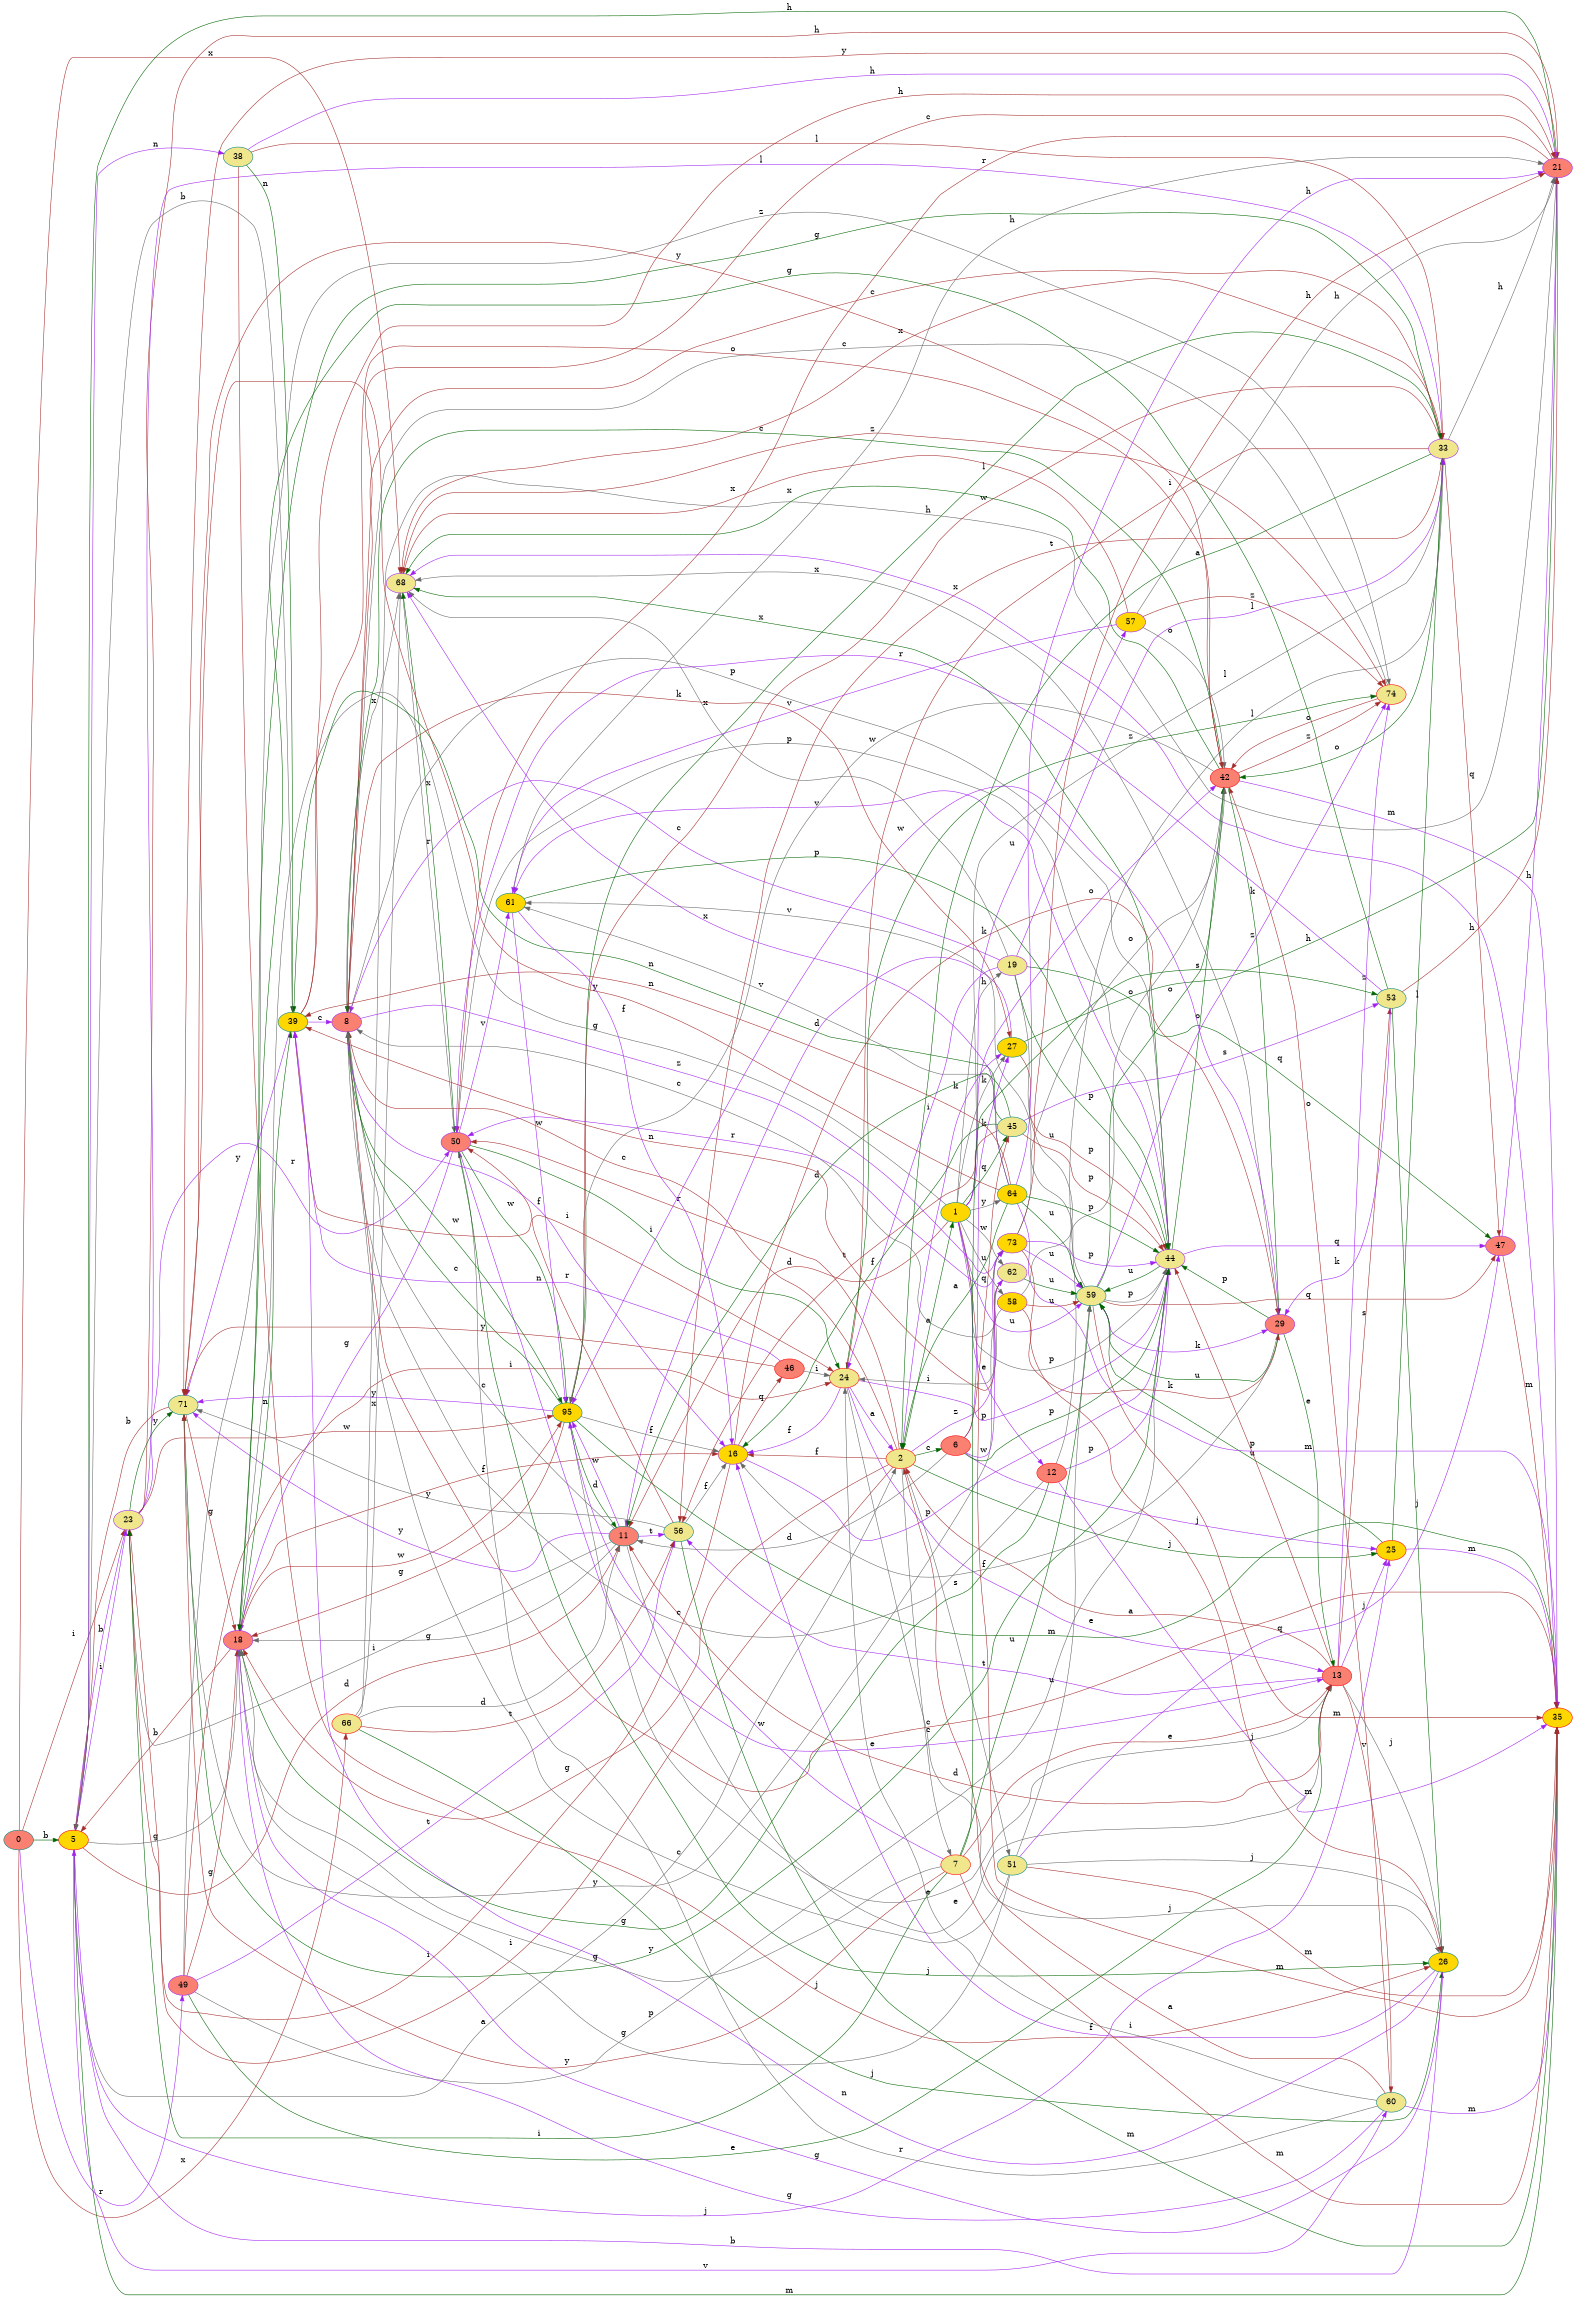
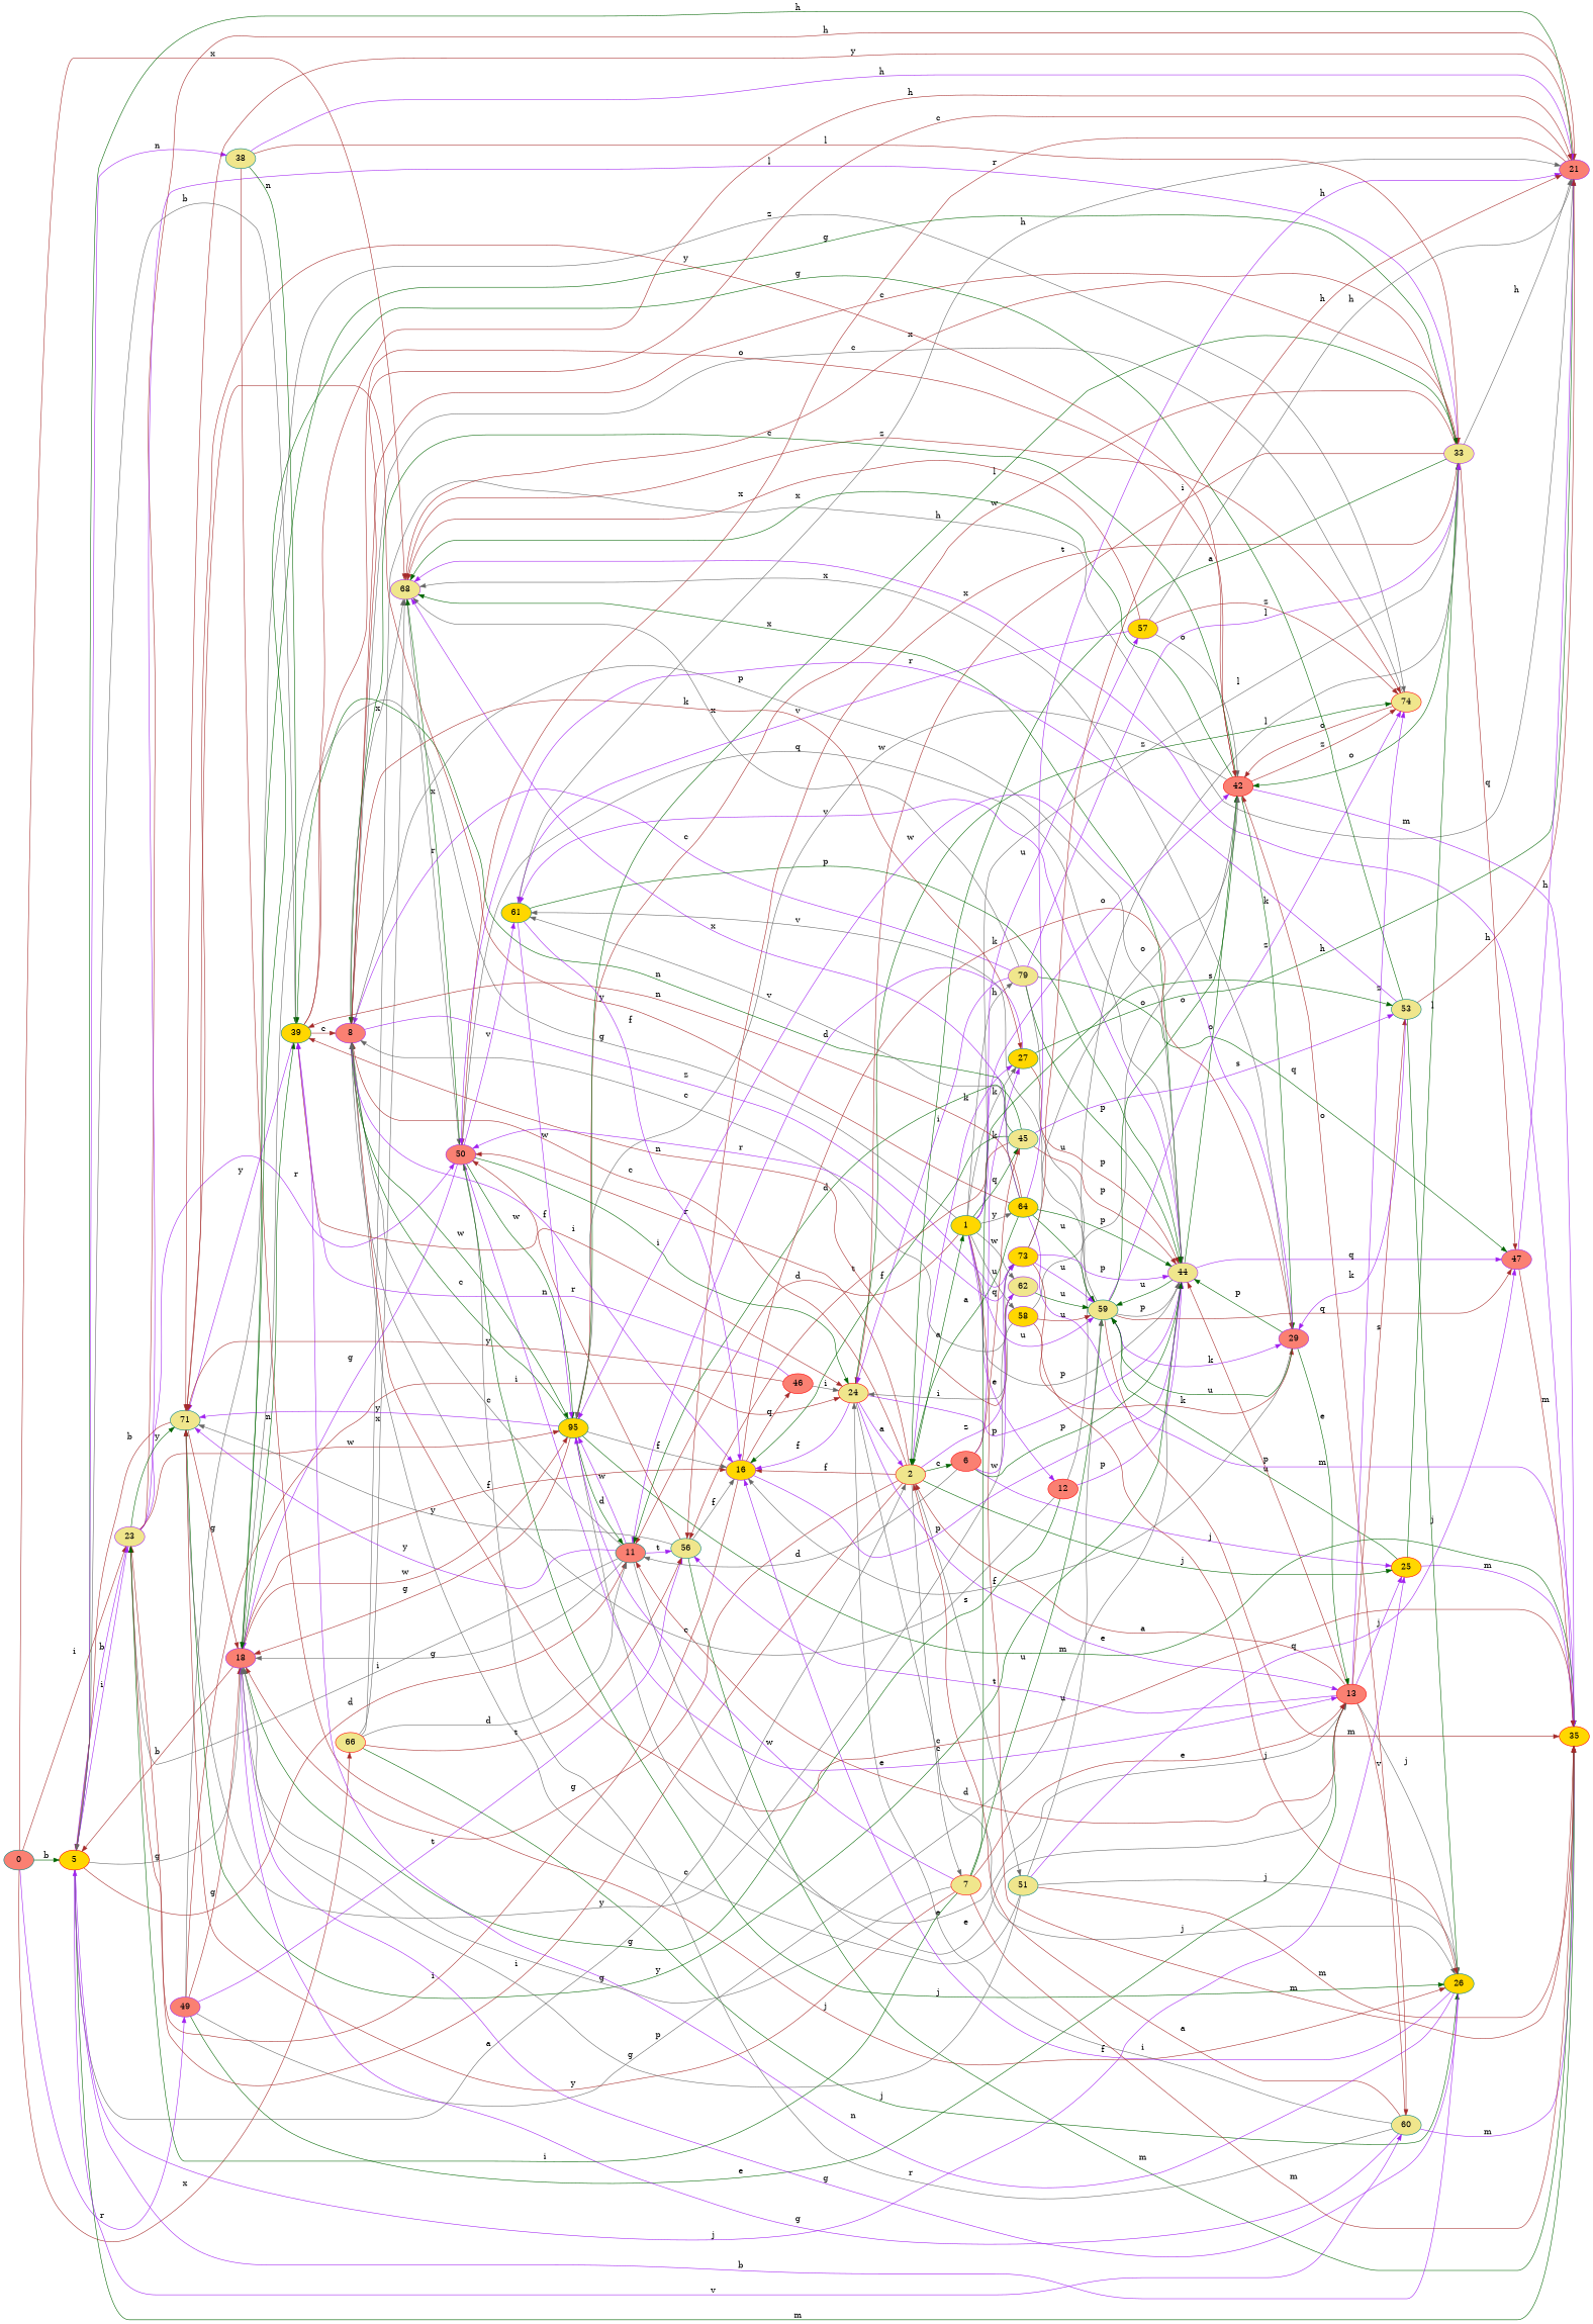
  strict digraph {
    rankdir=LR
    node [color=teal fillcolor=khaki style=filled]
    edge [color=brown]
    0 [fillcolor=salmon]
    5 [color=red fillcolor=gold]
    23 [color=purple]
    49 [color=purple fillcolor=salmon]
    66 [color=red]
    68 [color=purple]
    11 [fillcolor=salmon]
    18 [color=purple fillcolor=salmon]
    35 [color=red fillcolor=gold]
    2 [color=red]
    25 [color=red fillcolor=gold]
    21 [color=purple fillcolor=salmon]
    38
    60
    33 [color=purple]
    50 [color=purple fillcolor=salmon]
    n17 [fillcolor=gold label=95]
    71
    44 [color=purple]
    13 [color=red fillcolor=salmon]
    56
    74 [color=red]
    24 [color=red]
    26 [fillcolor=gold]
    1 [fillcolor=gold]
    12 [color=red fillcolor=salmon]
-   19 [color=purple]
+   19 [color=purple label=79]
    n28 [fillcolor=gold label=27]
    42 [color=red fillcolor=salmon]
    45
    57 [color=purple fillcolor=gold]
    58 [color=purple fillcolor=gold]
    59
    62 [color=purple]
    n35 [fillcolor=gold label=64]
    8 [color=purple fillcolor=salmon]
    16 [color=purple fillcolor=gold]
    39 [fillcolor=gold]
    47 [color=purple fillcolor=salmon]
    29 [color=purple fillcolor=salmon]
    61 [fillcolor=gold]
    53
    6 [color=red fillcolor=salmon]
    7 [color=red]
    51
    73 [color=purple fillcolor=gold]
    46 [color=red fillcolor=salmon]
    0 -> 5 [color=darkgreen label=b]
    0 -> 23 [label=i]
    0 -> 49 [color=purple label=r]
    0 -> 66 [label=x]
    0 -> 68 [label=x]
    5 -> 23 [color=purple label=i]
    5 -> 11 [label=d]
    5 -> 18 [color=gray40 label=g]
    5 -> 35 [color=darkgreen label=m]
    5 -> 2 [color=gray40 label=a]
    5 -> 25 [color=purple label=j]
    5 -> 21 [color=darkgreen label=h]
    5 -> 38 [color=purple label=n]
    5 -> 60 [color=purple label=v]
    23 -> 5 [color=purple label=b]
    23 -> 21 [label=h]
    23 -> 33 [color=purple label=l]
    23 -> 50 [color=purple label=r]
    23 -> n17 [label=w]
    23 -> 71 [color=darkgreen label=y]
    49 -> 18 [label=g]
    49 -> 44 [color=gray40 label=p]
    49 -> 13 [color=darkgreen label=e]
    49 -> 56 [color=purple label=t]
    49 -> 74 [color=gray40 label=z]
    49 -> 24 [label=i]
    66 -> 68 [color=gray40 label=x]
    66 -> 11 [color=gray40 label=d]
    66 -> 21 [color=gray40 label=h]
    66 -> 56 [label=t]
    66 -> 26 [color=darkgreen label=j]
    68 -> 50 [color=gray40 label=r]
    68 -> 74 [label=z]
    11 -> 23 [color=gray40 label=i]
    11 -> 18 [color=gray40 label=g]
    11 -> n17 [color=purple label=w]
    11 -> 71 [color=purple label=y]
    11 -> 13 [color=gray40 label=e]
    11 -> 56 [color=purple label=t]
    11 -> 8 [color=gray40 label=c]
    18 -> 5 [label=b]
    18 -> n17 [label=w]
    18 -> 16 [label=f]
    18 -> 39 [color=darkgreen label=n]
    35 -> 68 [color=purple label=x]
    35 -> 8 [label=c]
    2 -> 23 [label=i]
    2 -> 18 [label=g]
    2 -> 25 [color=darkgreen label=j]
    2 -> 50 [label=r]
    2 -> 1 [color=darkgreen label=a]
    2 -> n28 [color=purple label=k]
    2 -> 8 [label=c]
    2 -> 16 [label=f]
    2 -> 6 [color=darkgreen label=c]
    2 -> 7 [color=gray40 label=c]
    2 -> 51 [color=gray40 label=s]
    2 -> 73 [color=purple label=z]
    25 -> 35 [color=purple label=m]
    25 -> 33 [color=darkgreen label=l]
    25 -> 59 [color=darkgreen label=u]
    21 -> 50 [label=r]
    21 -> 71 [label=y]
    21 -> 8 [label=c]
    38 -> 21 [color=purple label=h]
    38 -> 33 [label=l]
    38 -> 26 [label=j]
    38 -> 39 [color=darkgreen label=n]
    60 -> 18 [color=purple label=g]
    60 -> 35 [color=purple label=m]
    60 -> 2 [label=a]
    60 -> 50 [color=gray40 label=r]
    60 -> 24 [color=gray40 label=i]
    60 -> 42 [label=o]
    33 -> 68 [label=x]
    33 -> 18 [color=darkgreen label=g]
    33 -> 2 [color=darkgreen label=a]
    33 -> 21 [color=gray40 label=h]
    33 -> n17 [label=w]
    33 -> 56 [label=t]
    33 -> 24 [label=i]
    33 -> 42 [color=darkgreen label=o]
    33 -> 8 [label=c]
    33 -> 47 [label=q]
    50 -> 68 [color=darkgreen label=x]
    50 -> 18 [color=purple label=g]
    50 -> n17 [color=darkgreen label=w]
-   50 -> 44 [color=gray40 label=p]
+   50 -> 44 [color=gray40 label=q]
    50 -> 13 [color=purple label=e]
    50 -> 24 [color=darkgreen label=i]
    50 -> 26 [color=darkgreen label=j]
    50 -> 61 [color=purple label=v]
    n17 -> 11 [color=darkgreen label=d]
    n17 -> 18 [label=g]
    n17 -> 35 [color=darkgreen label=m]
    n17 -> 33 [color=darkgreen label=l]
    n17 -> 71 [color=purple label=y]
    n17 -> 13 [color=gray40 label=e]
    n17 -> 8 [color=darkgreen label=c]
    n17 -> 16 [color=gray40 label=f]
    71 -> 5 [label=b]
    71 -> 18 [label=g]
    44 -> 68 [color=darkgreen label=x]
    44 -> 71 [color=darkgreen label=y]
    44 -> 42 [color=darkgreen label=o]
    44 -> 59 [color=darkgreen label=u]
    44 -> 47 [color=purple label=q]
    44 -> 61 [color=purple label=v]
    13 -> 11 [label=d]
    13 -> 2 [label=a]
    13 -> 25 [color=purple label=j]
    13 -> 60 [label=v]
    13 -> 44 [label=p]
    13 -> 56 [color=purple label=t]
    13 -> 74 [color=purple label=z]
    13 -> 26 [color=gray40 label=j]
    13 -> 53 [label=s]
    56 -> 35 [color=darkgreen label=m]
    56 -> 50 [label=r]
    56 -> 71 [color=gray40 label=y]
    56 -> 16 [color=gray40 label=f]
    74 -> 42 [label=o]
    74 -> 8 [color=gray40 label=c]
    24 -> 2 [color=purple label=a]
    24 -> 44 [color=purple label=p]
    24 -> 13 [color=purple label=e]
    24 -> 74 [color=darkgreen label=z]
    24 -> 26 [color=gray40 label=j]
    24 -> 16 [color=purple label=f]
    26 -> 5 [color=purple label=b]
    26 -> 18 [color=purple label=g]
    26 -> 16 [color=purple label=f]
    26 -> 39 [color=purple label=n]
    1 -> 11 [label=d]
    1 -> 18 [color=gray40 label=g]
    1 -> 35 [label=m]
    1 -> 33 [color=gray40 label=l]
    1 -> 44 [color=gray40 label=p]
    1 -> 12 [color=purple label=e]
    1 -> 19 [color=gray40 label=h]
    1 -> n28 [color=gray40 label=k]
    1 -> 42 [color=purple label=o]
    1 -> 45 [color=darkgreen label=q]
    1 -> 57 [color=purple label=u]
    1 -> 58 [color=gray40 label=u]
    1 -> 59 [color=purple label=u]
    1 -> 62 [color=gray40 label=w]
    1 -> n35 [color=gray40 label=y]
    12 -> 18 [color=darkgreen label=g]
-   12 -> 35 [color=purple label=m]
    12 -> 33 [color=gray40 label=l]
    12 -> 44 [color=purple label=p]
    12 -> 8 [color=gray40 label=c]
    19 -> 68 [color=gray40 label=x]
    19 -> 33 [color=purple label=l]
    19 -> 44 [color=darkgreen label=p]
    19 -> 24 [color=purple label=i]
    19 -> 59 [color=gray40 label=u]
    19 -> 8 [color=purple label=c]
    19 -> 47 [color=darkgreen label=q]
    n28 -> 11 [color=purple label=d]
    n28 -> 21 [color=darkgreen label=h]
    n28 -> 44 [label=p]
    42 -> 68 [color=darkgreen label=x]
    42 -> 35 [color=purple label=m]
    42 -> n17 [color=gray40 label=w]
    42 -> 71 [label=y]
    42 -> 74 [label=z]
    42 -> 8 [color=darkgreen label=c]
    42 -> 29 [color=darkgreen label=k]
    45 -> 11 [color=darkgreen label=d]
    45 -> 44 [label=p]
    45 -> 56 [label=t]
    45 -> 16 [color=darkgreen label=f]
    45 -> 39 [color=darkgreen label=n]
    45 -> 53 [color=purple label=s]
    57 -> 68 [label=x]
    57 -> 21 [color=gray40 label=h]
    57 -> 74 [label=z]
    57 -> 42 [color=gray40 label=o]
    57 -> 61 [color=purple label=v]
    58 -> 71 [color=gray40 label=y]
    58 -> 42 [color=gray40 label=o]
    58 -> 59 [label=u]
    58 -> 29 [label=k]
    59 -> 35 [label=m]
    59 -> 44 [color=gray40 label=p]
    59 -> 74 [color=purple label=z]
    59 -> 42 [color=darkgreen label=o]
    59 -> 47 [label=q]
    59 -> 29 [color=purple label=k]
    59 -> 61 [color=gray40 label=v]
    62 -> 59 [color=darkgreen label=u]
    62 -> 8 [color=gray40 label=c]
    62 -> 39 [label=n]
    n35 -> 68 [color=purple label=x]
    n35 -> 35 [color=purple label=m]
    n35 -> 2 [color=darkgreen label=a]
    n35 -> 21 [color=purple label=h]
    n35 -> 71 [label=y]
    n35 -> 44 [color=darkgreen label=p]
    n35 -> 59 [color=darkgreen label=u]
    n35 -> 39 [label=n]
    n35 -> 61 [color=gray40 label=v]
    8 -> 68 [color=gray40 label=x]
    8 -> n17 [color=darkgreen label=w]
    8 -> 44 [color=gray40 label=p]
    8 -> n28 [label=k]
    8 -> 16 [color=purple label=f]
    8 -> 73 [color=purple label=z]
    16 -> 23 [label=i]
    16 -> 44 [color=purple label=p]
    16 -> 29 [label=k]
    16 -> 46 [label=q]
    39 -> 5 [color=gray40 label=b]
    39 -> 21 [label=h]
    39 -> 71 [color=purple label=y]
    39 -> 24 [label=i]
    39 -> 42 [label=o]
-   39 -> 8 [color=purple label=c]
+   39 -> 8 [label=c]
    47 -> 35 [label=m]
    47 -> 21 [color=purple label=h]
    29 -> 68 [color=gray40 label=x]
    29 -> n17 [color=purple label=w]
    29 -> 44 [color=darkgreen label=p]
    29 -> 13 [color=darkgreen label=e]
    29 -> 59 [color=darkgreen label=u]
    29 -> 16 [color=gray40 label=f]
    61 -> 21 [color=gray40 label=h]
    61 -> n17 [color=purple label=w]
    61 -> 44 [color=darkgreen label=p]
    61 -> 16 [color=purple label=f]
    53 -> 18 [color=darkgreen label=g]
    53 -> 21 [label=h]
    53 -> 50 [color=purple label=r]
    53 -> 26 [color=darkgreen label=j]
    53 -> 29 [color=purple label=k]
    6 -> 11 [color=gray40 label=d]
    6 -> 25 [color=purple label=j]
    6 -> 44 [color=darkgreen label=p]
    6 -> n28 [color=purple label=k]
    6 -> 45 [label=q]
    6 -> 62 [color=purple label=w]
    7 -> 23 [color=darkgreen label=i]
    7 -> 18 [color=gray40 label=g]
    7 -> 35 [label=m]
    7 -> n17 [color=purple label=w]
    7 -> 71 [label=y]
    7 -> 13 [label=e]
    7 -> 59 [color=darkgreen label=u]
    7 -> 53 [color=darkgreen label=s]
    51 -> 18 [color=gray40 label=g]
    51 -> 35 [label=m]
    51 -> 26 [color=gray40 label=j]
    51 -> 59 [color=gray40 label=u]
    51 -> 8 [color=gray40 label=c]
    51 -> 47 [color=purple label=q]
    73 -> 21 [label=h]
    73 -> 50 [color=purple label=r]
    73 -> 44 [color=purple label=p]
    73 -> 24 [color=gray40 label=i]
    73 -> 26 [label=j]
    73 -> 42 [color=gray40 label=o]
    73 -> 59 [color=purple label=u]
    46 -> 71 [label=y]
    46 -> 24 [color=gray40 label=i]
    46 -> 39 [color=purple label=n]
  }
